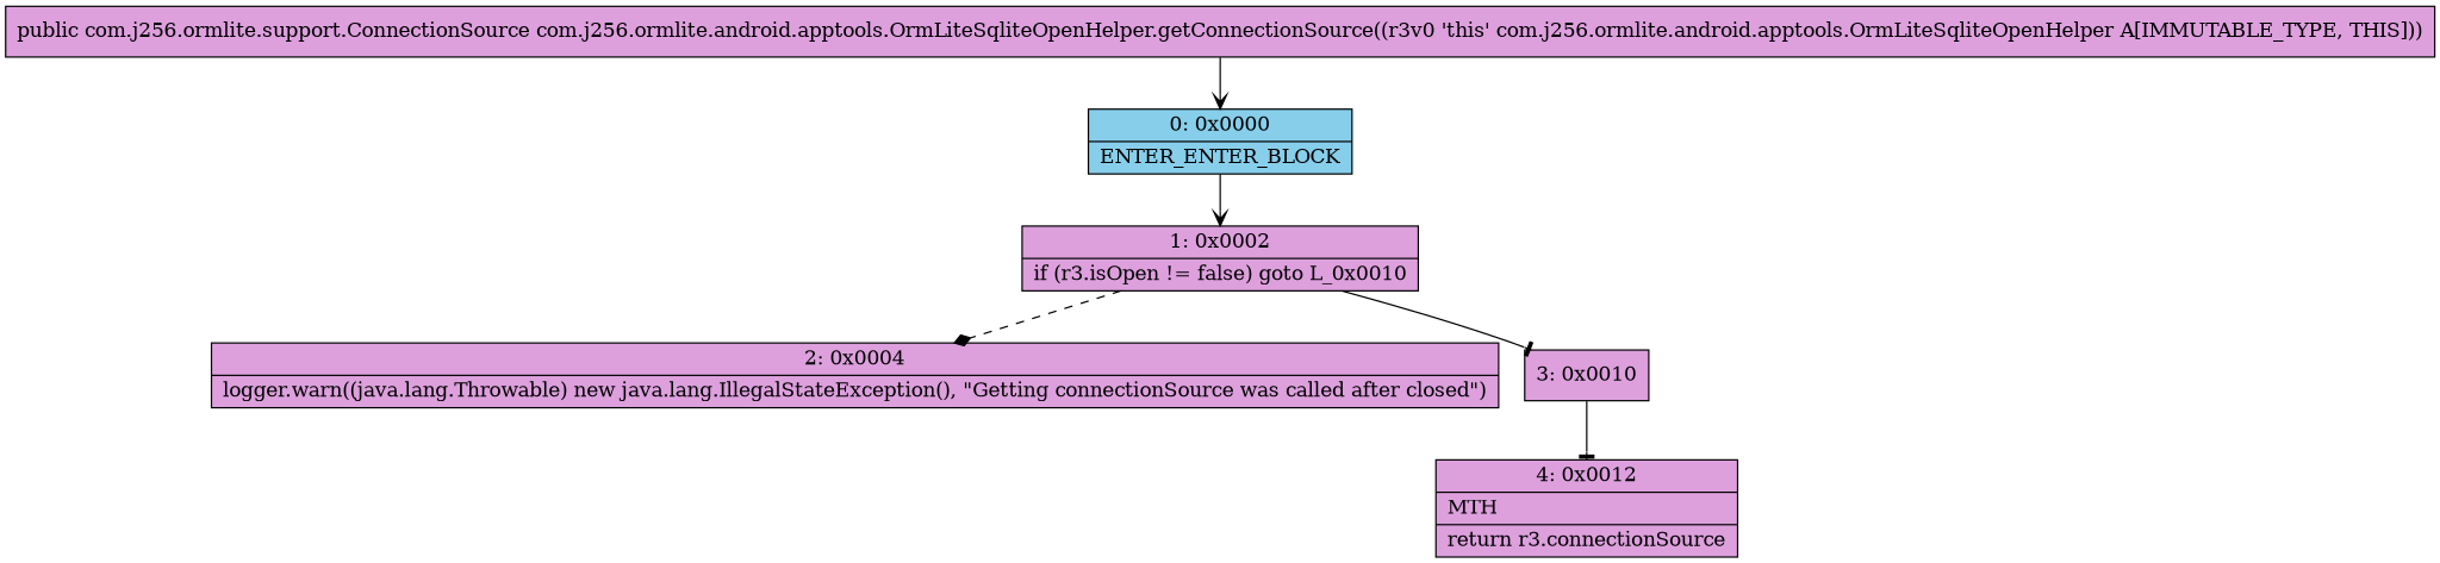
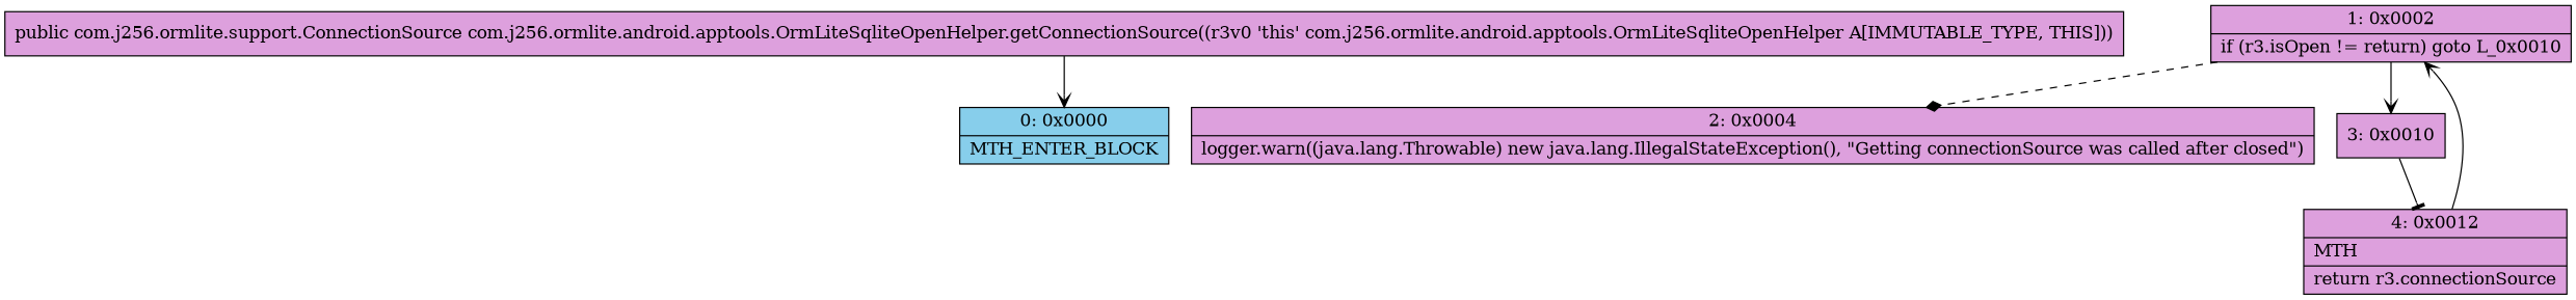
  digraph {
    fontname="DejaVu Serif"
    node [fillcolor=plum fontname="DejaVu Serif" shape=record style=filled]
    edge [arrowhead=vee fontname="DejaVu Serif"]
-   n1 [fillcolor=skyblue label="{0\:\ 0x0000|ENTER_ENTER_BLOCK\l}"]
-   n2 [label="{1\:\ 0x0002|if (r3.isOpen != false) goto L_0x0010\l}"]
+   n1 [fillcolor=skyblue label="{0\:\ 0x0000|MTH_ENTER_BLOCK\l}"]
+   n2 [label="{1\:\ 0x0002|if (r3.isOpen != return) goto L_0x0010\l}"]
    n3 [label="{2\:\ 0x0004|logger.warn((java.lang.Throwable) new java.lang.IllegalStateException(), \"Getting connectionSource was called after closed\")\l}"]
    n4 [label="{3\:\ 0x0010}"]
    n5 [label="{4\:\ 0x0012|MTH\l|return r3.connectionSource\l}"]
    n6 [label="{public com.j256.ormlite.support.ConnectionSource com.j256.ormlite.android.apptools.OrmLiteSqliteOpenHelper.getConnectionSource((r3v0 'this' com.j256.ormlite.android.apptools.OrmLiteSqliteOpenHelper A[IMMUTABLE_TYPE, THIS])) }"]
-   n1 -> n2
+   n5 -> n2
    n2 -> n3 [arrowhead=diamond style=dashed]
-   n2 -> n4 [arrowhead=tee]
+   n2 -> n4
    n4 -> n5 [arrowhead=tee]
    n6 -> n1
  }
